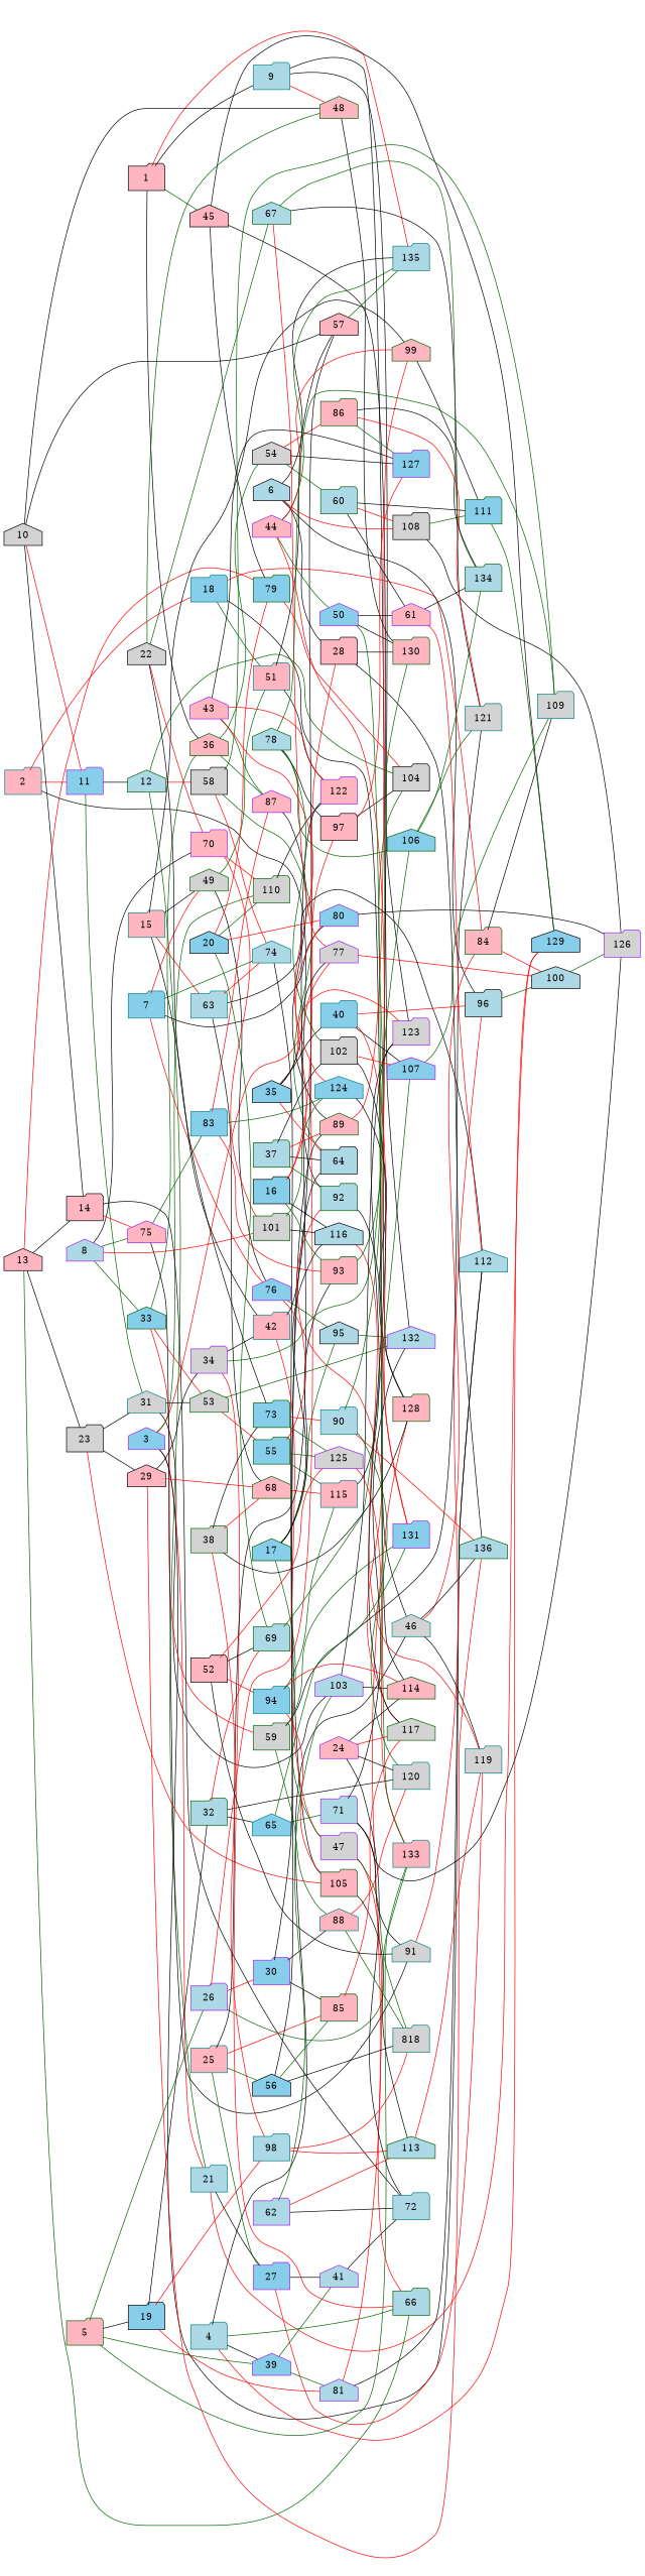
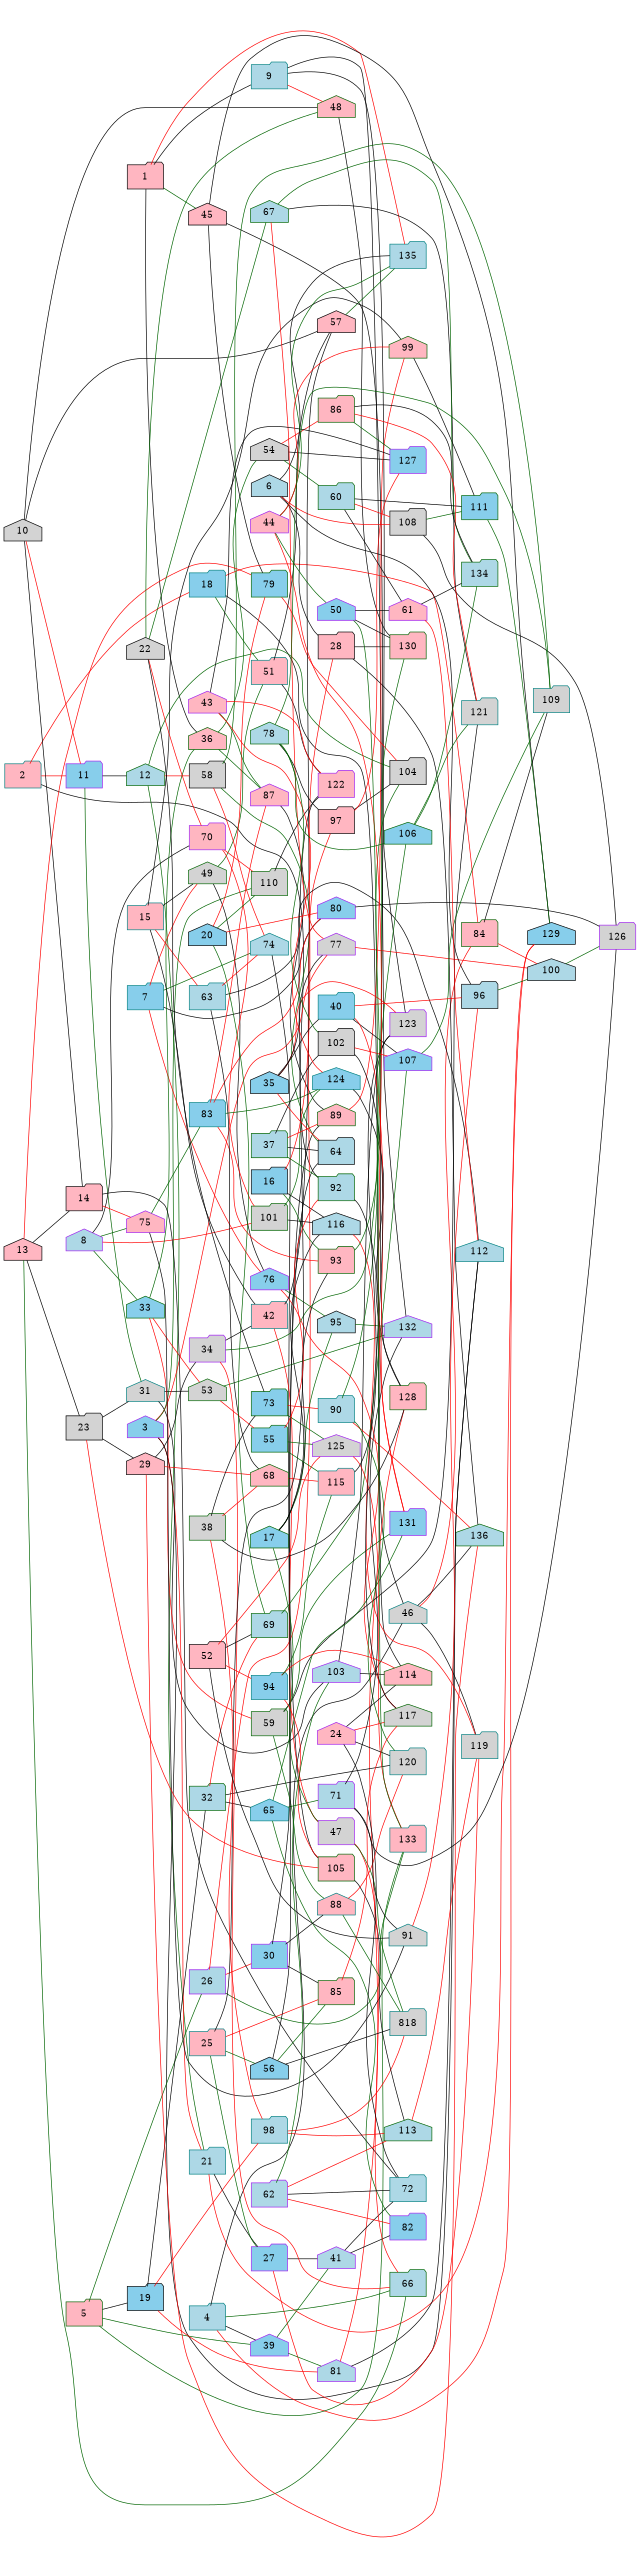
  graph {
    rankdir=LR
    node [color=darkgreen fillcolor=lightpink shape=folder style=filled]
    edge [color=black]
    1 [color=black]
    9 [color=teal fillcolor=lightblue]
    36 [shape=house]
    45 [color=black shape=house]
    135 [color=teal fillcolor=lightblue]
    48 [shape=house]
    128
    132 [color=purple fillcolor=lightblue shape=house]
    54 [color=black fillcolor=lightgrey shape=house]
    87 [color=purple shape=house]
    129 [color=black fillcolor=skyblue shape=house]
    79 [fillcolor=skyblue]
    123 [color=purple fillcolor=lightgrey]
    2 [color=teal]
    11 [color=purple fillcolor=skyblue]
    18 [color=teal fillcolor=skyblue]
    92 [fillcolor=lightblue]
    12 [fillcolor=lightblue shape=house]
    31 [color=teal fillcolor=lightgrey shape=house]
    51 [color=teal]
    84
    114 [shape=house]
+   82 [color=purple fillcolor=skyblue]
    46 [color=teal fillcolor=lightgrey shape=house]
    3 [color=purple fillcolor=skyblue shape=house]
    21 [color=teal fillcolor=lightblue]
    77 [color=purple fillcolor=lightgrey shape=house]
    110 [fillcolor=lightgrey]
    112 [color=teal fillcolor=lightblue shape=house]
    27 [color=purple fillcolor=skyblue]
    100 [color=black fillcolor=lightblue shape=house]
    122 [color=purple]
    4 [color=teal fillcolor=lightblue]
    39 [color=purple fillcolor=skyblue shape=house]
    66 [fillcolor=lightblue]
    81 [color=purple fillcolor=lightblue shape=house]
    41 [color=purple fillcolor=lightblue shape=house]
    119 [color=teal fillcolor=lightgrey]
    136 [fillcolor=lightblue shape=house]
    5
    19 [color=black fillcolor=skyblue]
    26 [color=purple fillcolor=lightblue]
    133 [color=teal]
    32 [fillcolor=lightblue]
    98 [color=teal fillcolor=lightblue]
    30 [color=purple fillcolor=skyblue]
    97 [color=black]
    6 [color=black fillcolor=lightblue shape=house]
    28 [color=black]
    96 [color=black fillcolor=lightblue]
    108 [color=black fillcolor=lightgrey]
    130
    111 [fillcolor=skyblue]
    126 [color=purple fillcolor=lightgrey]
    7 [color=teal fillcolor=skyblue]
    49 [fillcolor=lightgrey shape=house]
    74 [color=teal fillcolor=lightblue shape=house]
    76 [color=purple fillcolor=skyblue shape=house]
    80 [color=purple fillcolor=skyblue shape=house]
    105
    95 [color=black fillcolor=lightblue shape=house]
    117 [fillcolor=lightgrey shape=house]
    8 [color=purple fillcolor=lightblue shape=house]
    33 [fillcolor=skyblue shape=house]
    70 [color=purple]
    75 [color=purple shape=house]
    101 [fillcolor=lightgrey]
    53 [fillcolor=lightgrey shape=house]
    59 [fillcolor=lightgrey]
    91 [color=teal fillcolor=lightgrey shape=house]
    83 [color=teal fillcolor=skyblue]
    116 [color=black fillcolor=lightblue shape=house]
    124 [color=teal fillcolor=skyblue shape=house]
    10 [color=black fillcolor=lightgrey shape=house]
    14 [color=black]
    57 [color=black shape=house]
    72 [color=teal fillcolor=lightblue]
    58 [color=black fillcolor=lightgrey]
    104 [color=black fillcolor=lightgrey]
    103 [color=purple fillcolor=lightblue shape=house]
    64 [color=black fillcolor=lightblue]
    109 [color=teal fillcolor=lightgrey]
    13 [color=black shape=house]
    23 [color=black fillcolor=lightgrey]
    29 [color=black shape=house]
    15 [color=teal]
    42 [color=teal]
    63 [color=teal fillcolor=lightblue]
    99 [shape=house]
    47 [color=purple fillcolor=lightgrey]
    68 [shape=house]
    16 [color=black fillcolor=skyblue]
    93
    17 [fillcolor=skyblue shape=house]
    n95 [color=teal fillcolor=lightgrey label=818]
    69 [fillcolor=lightblue]
    120 [color=teal fillcolor=lightgrey]
    65 [color=teal fillcolor=skyblue shape=house]
    113 [fillcolor=lightblue shape=house]
    20 [color=black fillcolor=skyblue shape=house]
    107 [color=purple fillcolor=skyblue shape=house]
    22 [color=black fillcolor=lightgrey shape=house]
    67 [fillcolor=lightblue shape=house]
    73 [fillcolor=skyblue]
    121 [color=teal fillcolor=lightgrey]
    134 [fillcolor=lightblue]
    125 [color=purple fillcolor=lightgrey shape=house]
    90 [color=teal fillcolor=lightblue]
    34 [color=purple fillcolor=lightgrey]
    24 [color=purple shape=house]
    25 [color=teal]
    56 [color=black fillcolor=skyblue shape=house]
    85
    88 [color=teal shape=house]
    89 [shape=house]
    127 [color=purple fillcolor=skyblue]
    115 [color=teal]
    55 [fillcolor=skyblue]
    131 [color=purple fillcolor=skyblue]
    71 [color=purple fillcolor=lightblue]
    35 [color=black fillcolor=skyblue shape=house]
    40 [color=teal fillcolor=skyblue]
    60 [fillcolor=lightblue]
    86
    37 [fillcolor=lightblue]
    102 [color=black fillcolor=lightgrey]
    38 [fillcolor=lightgrey]
    43 [color=purple shape=house]
    44 [color=purple shape=house]
    50 [color=purple fillcolor=skyblue shape=house]
    61 [color=purple shape=house]
    52 [color=black]
    94 [color=teal fillcolor=skyblue]
    62 [color=purple fillcolor=lightblue]
    106 [fillcolor=skyblue shape=house]
    78 [fillcolor=lightblue shape=house]
    1 -- 9
    1 -- 36
    1 -- 45 [color=darkgreen]
    1 -- 135 [color=red]
    9 -- 48 [color=red]
    9 -- 128
    9 -- 132
    36 -- 54 [color=darkgreen]
    36 -- 87 [color=darkgreen]
    45 -- 129
    45 -- 79
    45 -- 123
    48 -- 130
    54 -- 127
    54 -- 60 [color=darkgreen]
    54 -- 86 [color=red]
    87 -- 89
    79 -- 104 [color=red]
    2 -- 11 [color=red]
    2 -- 18 [color=red]
    2 -- 92
    11 -- 12
    11 -- 31 [color=darkgreen]
    18 -- 51 [color=darkgreen]
    18 -- 84 [color=red]
    18 -- 114
    92 -- 46
    12 -- 21 [color=darkgreen]
    12 -- 58 [color=red]
    12 -- 104 [color=darkgreen]
    31 -- 53
    31 -- 103
    51 -- 122
    51 -- 57
    84 -- 100 [color=red]
    84 -- 109
    46 -- 84 [color=red]
    46 -- 119
    46 -- 136
    3 -- 21 [color=red]
    3 -- 77 [color=red]
    3 -- 110 [color=darkgreen]
    3 -- 112
    21 -- 129 [color=red]
    21 -- 27
    77 -- 100 [color=red]
    110 -- 122
    27 -- 41
    27 -- 119 [color=red]
    100 -- 126 [color=darkgreen]
    4 -- 129 [color=red]
    4 -- 46
    4 -- 39
    4 -- 66 [color=darkgreen]
    39 -- 81 [color=darkgreen]
    39 -- 41 [color=darkgreen]
    81 -- 128 [color=red]
    81 -- 112
+   41 -- 82
    41 -- 72
    5 -- 39 [color=darkgreen]
    5 -- 19
    5 -- 26 [color=darkgreen]
    5 -- 133 [color=darkgreen]
    19 -- 81 [color=red]
    19 -- 32
    19 -- 98 [color=red]
    26 -- 133 [color=darkgreen]
    26 -- 30 [color=red]
    26 -- 97 [color=red]
    32 -- 69 [color=red]
    32 -- 120
    32 -- 65
    98 -- n95 [color=red]
    98 -- 113 [color=red]
    30 -- 85
    30 -- 88
    30 -- 89
    97 -- 104
    97 -- 127 [color=red]
    6 -- 135
    6 -- 28
    6 -- 96
    6 -- 108 [color=red]
    28 -- 136
    28 -- 130
    96 -- 100 [color=darkgreen]
    108 -- 111 [color=darkgreen]
    108 -- 126
    111 -- 129 [color=darkgreen]
    7 -- 49 [color=red]
    7 -- 74 [color=darkgreen]
    7 -- 76 [color=red]
    7 -- 80
    49 -- 51 [color=darkgreen]
    49 -- 76
    74 -- 105
    76 -- 95 [color=darkgreen]
    76 -- 117 [color=red]
    80 -- 126
    105 -- 113
    95 -- 132 [color=darkgreen]
    8 -- 33 [color=darkgreen]
    8 -- 70
    8 -- 75 [color=darkgreen]
    8 -- 101 [color=red]
    33 -- 36 [color=darkgreen]
    33 -- 53 [color=red]
    33 -- 59 [color=red]
    70 -- 110 [color=red]
    70 -- 101 [color=red]
    75 -- 91
    75 -- 83 [color=darkgreen]
    101 -- 116
    101 -- 124 [color=darkgreen]
    53 -- 132 [color=darkgreen]
    53 -- 55 [color=red]
    59 -- 121
    59 -- 88 [color=darkgreen]
    59 -- 131 [color=darkgreen]
    91 -- 96 [color=red]
    83 -- 87 [color=red]
    83 -- 124 [color=darkgreen]
    83 -- 93 [color=red]
    116 -- 119 [color=red]
    124 -- 128
    10 -- 48
    10 -- 11 [color=red]
    10 -- 14
    10 -- 57
    14 -- 75 [color=red]
    14 -- 72
    57 -- 135 [color=darkgreen]
    58 -- 74 [color=red]
    58 -- 64 [color=darkgreen]
    58 -- 109 [color=darkgreen]
    103 -- 123
    103 -- 114
    13 -- 79 [color=red]
    13 -- 66 [color=darkgreen]
    13 -- 14
    13 -- 23
    23 -- 31
    23 -- 105 [color=red]
    23 -- 29
    29 -- 136 [color=red]
    29 -- 68 [color=red]
    29 -- 34
    15 -- 49
    15 -- 42
    15 -- 63 [color=red]
    15 -- 99
    42 -- 57
    42 -- 47 [color=red]
    63 -- 112
    63 -- 74 [color=red]
    63 -- 68
    99 -- 111
    47 -- 66 [color=red]
    47 -- n95 [color=darkgreen]
    68 -- 115 [color=red]
    16 -- 28 [color=red]
-   16 -- 80 [color=red]
+   83 -- 80 [color=red]
    16 -- 116
    16 -- 93 [color=darkgreen]
    93 -- 104 [color=darkgreen]
    17 -- 95 [color=darkgreen]
    17 -- 116
    17 -- 47 [color=darkgreen]
    17 -- 93
    69 -- 107 [color=darkgreen]
+   65 -- 82 [color=darkgreen]
    65 -- 131 [color=darkgreen]
    65 -- 71 [color=darkgreen]
    113 -- 119 [color=red]
    20 -- 79 [color=red]
    20 -- 110 [color=darkgreen]
    20 -- 80 [color=red]
    20 -- 69 [color=darkgreen]
    107 -- 109 [color=darkgreen]
    22 -- 48 [color=darkgreen]
    22 -- 70 [color=red]
    22 -- 67 [color=darkgreen]
    22 -- 73
    67 -- 77 [color=red]
    67 -- 121
    67 -- 134 [color=darkgreen]
    73 -- 125 [color=darkgreen]
    73 -- 90 [color=red]
    125 -- 133 [color=red]
    90 -- 136 [color=red]
    90 -- 120 [color=darkgreen]
    90 -- 106 [color=darkgreen]
    34 -- 66 [color=red]
    34 -- 130 [color=darkgreen]
    34 -- 42
    24 -- 114
    24 -- 117 [color=red]
    24 -- 72
    24 -- 120
    25 -- 27 [color=darkgreen]
    25 -- 122
    25 -- 56 [color=darkgreen]
    25 -- 85 [color=red]
    56 -- 64
    56 -- n95
    56 -- 85 [color=darkgreen]
    85 -- 117 [color=red]
    88 -- n95 [color=darkgreen]
    88 -- 120 [color=red]
    89 -- 99 [color=red]
    115 -- 123
    55 -- 92 [color=red]
    55 -- 125 [color=darkgreen]
    55 -- 115 [color=darkgreen]
    71 -- 132
    71 -- 126
    71 -- 91
    35 -- 123 [color=red]
    35 -- 77
    35 -- 64 [color=red]
    35 -- 40
    40 -- 96 [color=red]
    40 -- 107
    40 -- 131 [color=red]
    60 -- 108 [color=red]
    60 -- 111
    60 -- 61
    86 -- 121 [color=red]
    86 -- 134
    86 -- 127 [color=darkgreen]
    37 -- 92 [color=darkgreen]
    37 -- 64
    37 -- 89 [color=red]
    37 -- 102
    102 -- 117
    102 -- 107 [color=red]
    38 -- 128
    38 -- 98 [color=red]
    38 -- 68 [color=red]
    38 -- 73
    43 -- 87 [color=darkgreen]
    43 -- 122 [color=red]
    43 -- 124 [color=red]
    43 -- 127
    44 -- 135 [color=darkgreen]
    44 -- 99 [color=red]
    44 -- 131 [color=red]
    44 -- 50 [color=darkgreen]
    50 -- 133 [color=darkgreen]
    50 -- 130
    50 -- 61
    61 -- 112 [color=red]
    61 -- 134
    52 -- 91
    52 -- 69
    52 -- 125 [color=red]
    52 -- 94 [color=red]
    94 -- 114 [color=red]
    94 -- 105 [color=red]
    94 -- 115 [color=darkgreen]
+   62 -- 82 [color=red]
    62 -- 72
    62 -- 103 [color=darkgreen]
    62 -- 113 [color=red]
    106 -- 121 [color=darkgreen]
    106 -- 134 [color=darkgreen]
    78 -- 97
    78 -- 109 [color=darkgreen]
    78 -- 102 [color=darkgreen]
    78 -- 106 [color=darkgreen]
  }
